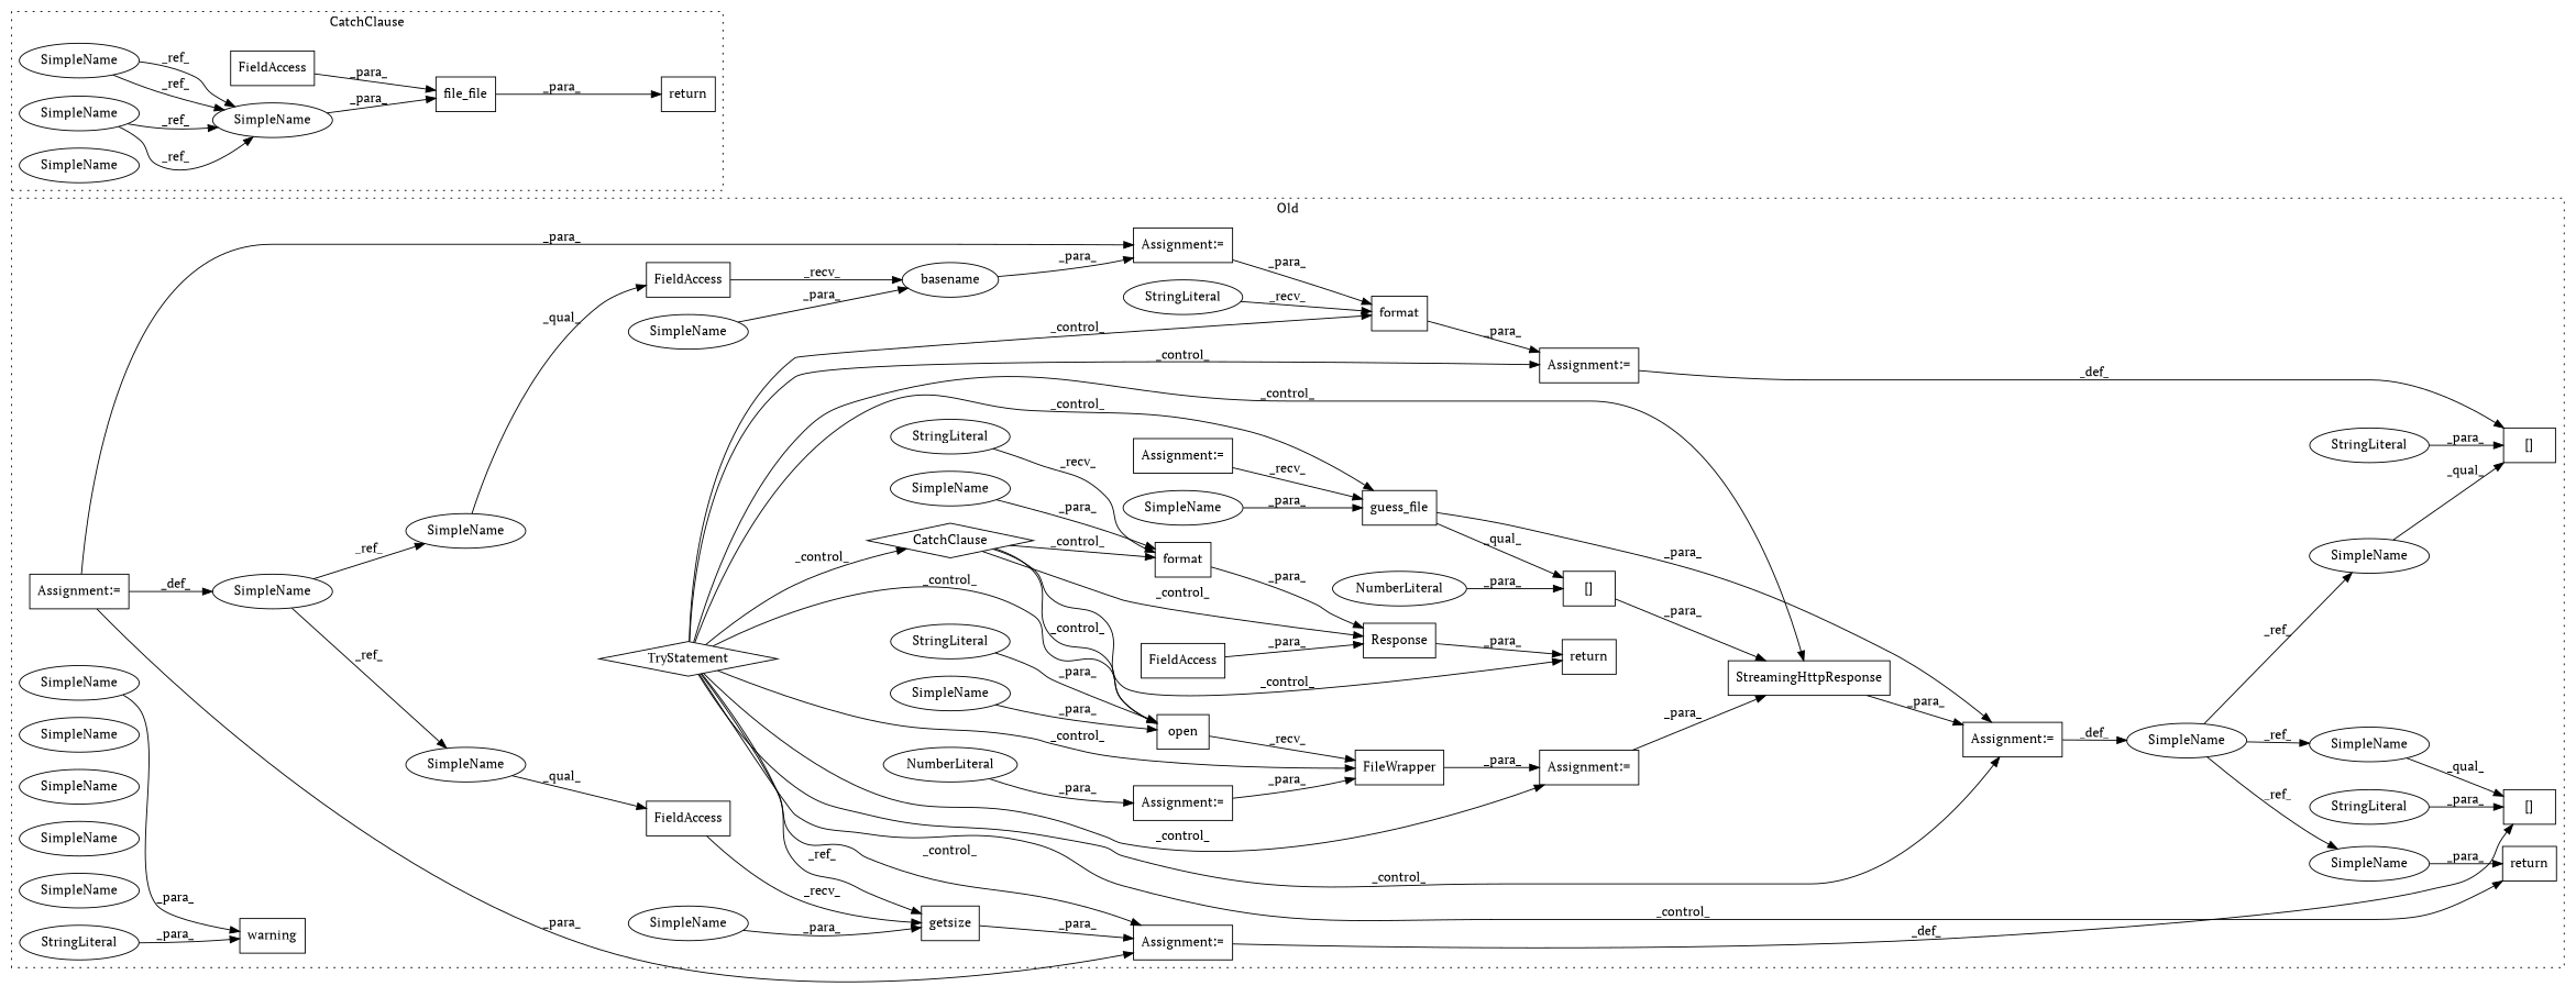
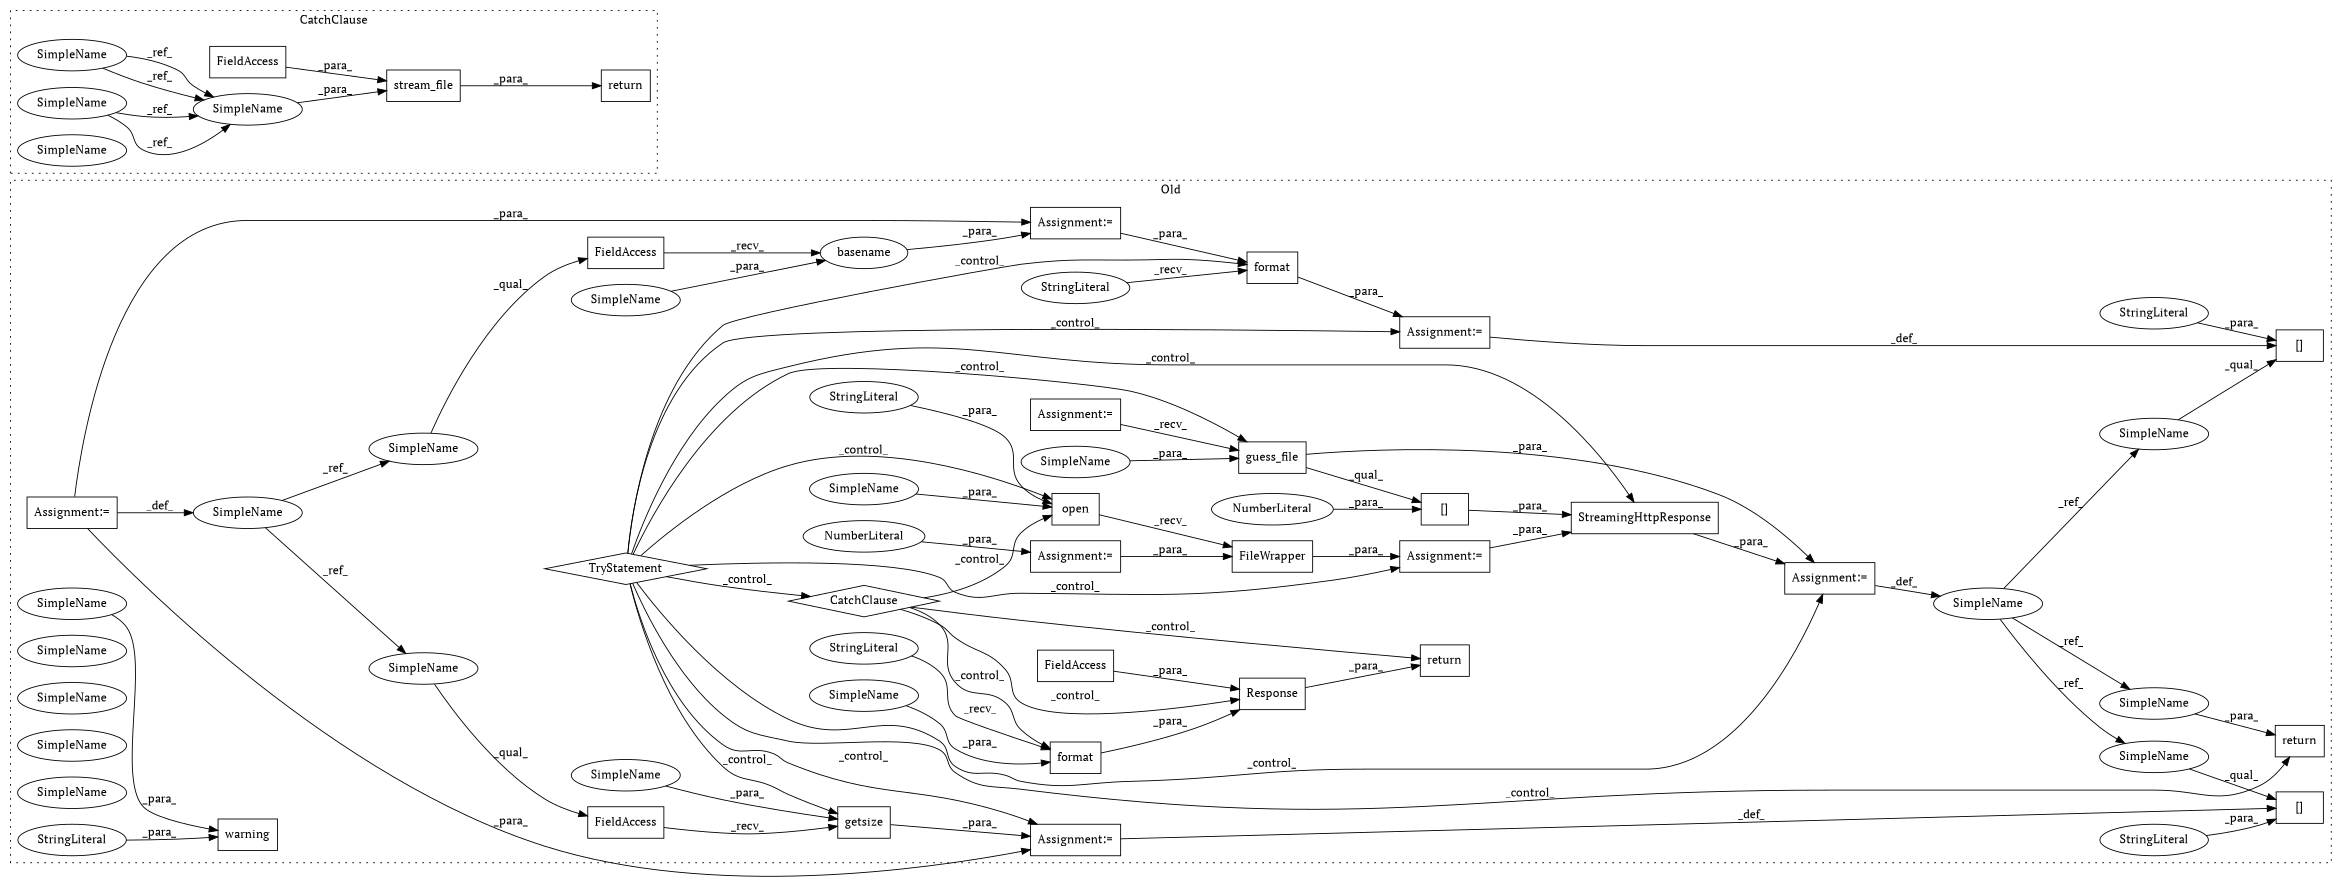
  digraph {
    fontname="PT Serif"
    rankdir=LR
    node [a=42 fontname="PT Serif" l=8 s=22690 shape=ellipse]
    edge [fontname="PT Serif"]
    n1 [a=32 l="22,1" label=StreamingHttpResponse s="23595,23663" shape=box]
    n2 [a=2 l="31,1" label="[]" s="23630,23662" shape=box]
    n3 [a=34 l=1 label=NumberLiteral s=23661]
    n4 [a=2 l="9,1" label="[]" s="23672,23697" shape=box]
    n5 [a=32 l="8,1" label=getsize s="23707,23723" shape=box]
    n6 [a=32 l="11,1" label=guess_file s="23640,23659" shape=box]
    n7 [a=2 l="9,1" label="[]" s="23732,23762" shape=box]
    n8 [a=32 l="9,1" label=basename s="23465,23482"]
    n9 [a=22 l=7 label=FieldAccess s=23457 shape=box]
    n10 [l=2 label=SimpleName]
    n11 [a=22 l=7 label=FieldAccess s=23699 shape=box]
    n12 [a=54 l=4 label=TryStatement s=23510 shape=diamond]
    n13 [a=32 l="9,1" label=Response s="23962,24047" shape=box]
    n14 [a=22 l=25 label=FieldAccess s=23971 shape=box]
    n15 [a=32 l="12,1" label=FileWrapper s="23535,23577" shape=box]
    n16 [a=32 l="7,1" label=format s="24031,24046" shape=box]
    n17 [a=32 l="8,1" label=warning s="23896,23946" shape=box]
    n18 [a=32 l="7,1" label=format s="23790,23805" shape=box]
    n19 [label=SimpleName s=23586]
    n20 [a=12 l="11,2" label=CatchClause s="23838,23878" shape=diamond]
    n21 [a=45 l=33 label=StringLiteral s=23997]
    n22 [a=7 l=1 label="Assignment:=" s=23534 shape=box]
    n23 [a=7 l=1 label="Assignment:=" s=23594 shape=box]
    n24 [a=45 l=25 label=StringLiteral s=23764]
    n25 [a=7 l=1 label="Assignment:=" s=23698 shape=box]
    n26 [a=7 l=9 label="Assignment:=" s=22832 shape=box]
    n27 [a=7 l=1 label="Assignment:=" s=23456 shape=box]
    n28 [a=45 l=33 label=StringLiteral s=23904]
    n29 [a=7 l=1 label="Assignment:=" s=23499 shape=box]
    n30 [a=34 l=4 label=NumberLiteral s=23500]
    n31 [a=45 l=21 label=StringLiteral s=23741]
    n32 [a=45 l=16 label=StringLiteral s=23681]
    n33 [a=7 l=2 label="Assignment:=" shape=box]
    n34 [a=7 l=1 label="Assignment:=" s=23763 shape=box]
    n35 [a=41 l=7 label=return s=23955 shape=box]
    n36 [a=32 l="5,1" label=open s="23547,23565" shape=box]
    n37 [a=45 l=4 label=StringLiteral s=23561]
    n38 [a=41 l=7 label=return s=23814 shape=box]
    n39 [label=SimpleName s=23474]
    n40 [label=SimpleName s=23651]
    n41 [label=SimpleName s=23552]
    n42 [label=SimpleName s=23715]
    n43 [label=SimpleName s=23474]
    n44 [label=SimpleName s=23715]
    n45 [label=SimpleName s=23651]
    n46 [label=SimpleName s=23552]
    n47 [label=SimpleName s=23732]
    n48 [label=SimpleName s=23672]
    n49 [label=SimpleName s=23821]
    n50 [label=SimpleName s=23938]
    n51 [label=SimpleName s=24038]
    n52 [l=2 label=SimpleName s=23699]
    n53 [l=2 label=SimpleName s=23457]
    n54 [a=41 l=7 label=return s=22671 shape=box]
-   n55 [a=32 l="12,1" label=file_file s="22678,22706" shape=box]
+   n55 [a=32 l="12,1" label=stream_file s="22678,22706" shape=box]
    n56 [label=SimpleName s=22493]
    n57 [a=22 l=7 label=FieldAccess s=22699 shape=box]
    n58 [label=SimpleName s=22135]
    n59 [label=SimpleName]
    n60 [label=SimpleName]
    subgraph cluster_1 {
      label=Old
      style=dotted
      n1
      n2
      n3
      n4
      n5
      n6
      n7
      n8
      n9
      n10
      n11
      n12
      n13
      n14
      n15
      n16
      n17
      n18
      n19
      n20
      n21
      n22
      n23
      n24
      n25
      n26
      n27
      n28
      n29
      n30
      n31
      n32
      n33
      n34
      n35
      n36
      n37
      n38
      n39
      n40
      n41
      n42
      n43
      n44
      n45
      n46
      n47
      n48
      n49
      n50
      n51
      n52
      n53
    }
    subgraph cluster_2 {
      label=CatchClause
      style=dotted
      n54
      n55
      n56
      n57
      n58
      n59
      n60
    }
    n1 -> n23 [label=_para_]
    n2 -> n1 [label=_para_]
    n3 -> n2 [label=_para_]
    n5 -> n25 [label=_para_]
    n6 -> n2 [label=_qual_]
    n6 -> n23 [label=_para_]
    n8 -> n27 [label=_para_]
    n9 -> n8 [label=_recv_]
    n10 -> n52 [label=_ref_]
    n10 -> n53 [label=_ref_]
    n11 -> n5 [label=_recv_]
    n12 -> n1 [label=_control_]
-   n12 -> n5 [label=_ref_]
+   n12 -> n5 [label=_control_]
    n12 -> n6 [label=_control_]
-   n12 -> n15 [label=_control_]
    n12 -> n18 [label=_control_]
    n12 -> n20 [label=_control_]
    n12 -> n22 [label=_control_]
    n12 -> n23 [label=_control_]
    n12 -> n25 [label=_control_]
    n12 -> n34 [label=_control_]
    n12 -> n36 [label=_control_]
    n12 -> n38 [label=_control_]
    n13 -> n35 [label=_para_]
    n14 -> n13 [label=_para_]
    n15 -> n22 [label=_para_]
    n16 -> n13 [label=_para_]
    n18 -> n34 [label=_para_]
    n19 -> n47 [label=_ref_]
    n19 -> n48 [label=_ref_]
    n19 -> n49 [label=_ref_]
    n20 -> n13 [label=_control_]
    n20 -> n16 [label=_control_]
    n20 -> n35 [label=_control_]
    n20 -> n36 [label=_control_]
    n21 -> n16 [label=_recv_]
    n22 -> n1 [label=_para_]
    n23 -> n19 [label=_def_]
    n24 -> n18 [label=_recv_]
    n25 -> n4 [label=_def_]
    n26 -> n6 [label=_recv_]
    n27 -> n18 [label=_para_]
    n28 -> n17 [label=_para_]
    n29 -> n15 [label=_para_]
    n30 -> n29 [label=_para_]
    n31 -> n7 [label=_para_]
    n32 -> n4 [label=_para_]
    n33 -> n10 [label=_def_]
    n33 -> n25 [label=_para_]
    n33 -> n27 [label=_para_]
    n34 -> n7 [label=_def_]
    n36 -> n15 [label=_recv_]
    n37 -> n36 [label=_para_]
    n43 -> n8 [label=_para_]
    n44 -> n5 [label=_para_]
    n45 -> n6 [label=_para_]
    n46 -> n36 [label=_para_]
    n47 -> n7 [label=_qual_]
    n48 -> n4 [label=_qual_]
    n49 -> n38 [label=_para_]
    n50 -> n17 [label=_para_]
    n51 -> n16 [label=_para_]
    n52 -> n11 [label=_qual_]
    n53 -> n9 [label=_qual_]
    n55 -> n54 [label=_para_]
    n56 -> n60 [label=_ref_]
    n56 -> n60 [label=_ref_]
    n57 -> n55 [label=_para_]
    n58 -> n60 [label=_ref_]
    n58 -> n60 [label=_ref_]
    n60 -> n55 [label=_para_]
  }
